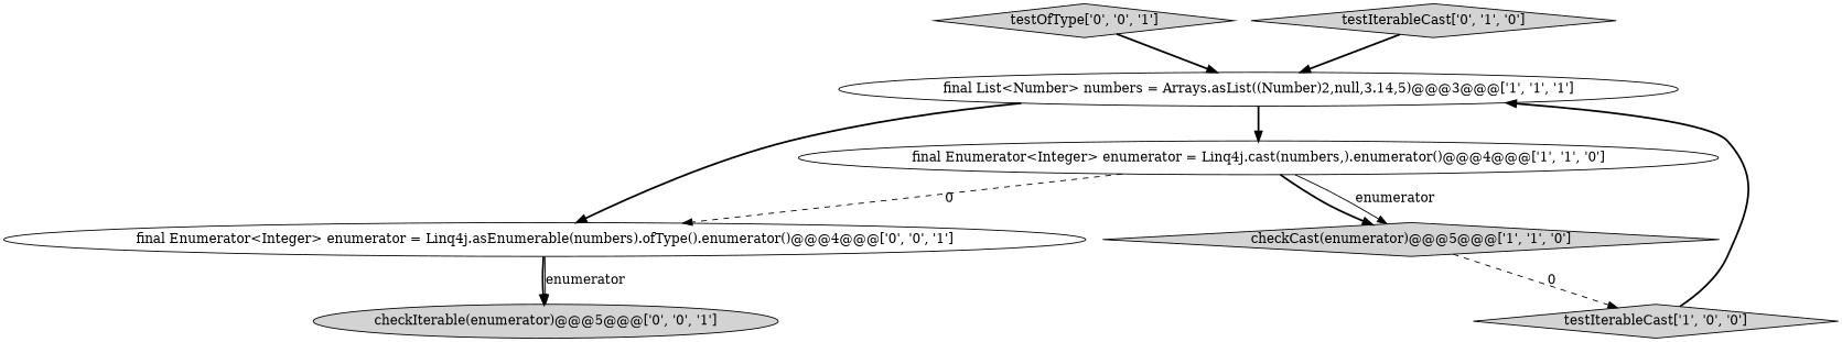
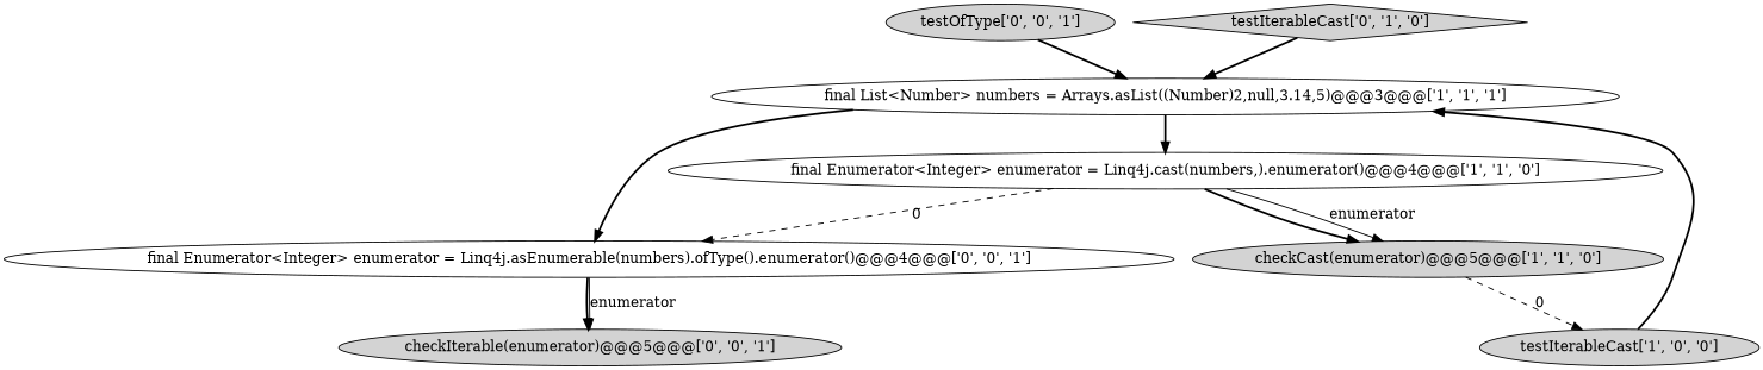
  digraph {
    node [fillcolor=lightgray shape=ellipse style=filled]
    edge [style=bold]
-   n1 [label="testOfType['0', '0', '1']" shape=diamond]
+   n1 [label="testOfType['0', '0', '1']"]
    n2 [fillcolor=white label="final List<Number> numbers = Arrays.asList((Number)2,null,3.14,5)@@@3@@@['1', '1', '1']"]
    n3 [fillcolor=white label="final Enumerator<Integer> enumerator = Linq4j.asEnumerable(numbers).ofType().enumerator()@@@4@@@['0', '0', '1']"]
    n4 [fillcolor=white label="final Enumerator<Integer> enumerator = Linq4j.cast(numbers,).enumerator()@@@4@@@['1', '1', '0']"]
    n5 [label="checkIterable(enumerator)@@@5@@@['0', '0', '1']"]
-   n6 [label="checkCast(enumerator)@@@5@@@['1', '1', '0']" shape=diamond]
-   n7 [label="testIterableCast['1', '0', '0']" shape=diamond]
+   n6 [label="checkCast(enumerator)@@@5@@@['1', '1', '0']"]
+   n7 [label="testIterableCast['1', '0', '0']"]
    n8 [label="testIterableCast['0', '1', '0']" shape=diamond]
    n1 -> n2
    n2 -> n3
    n2 -> n4
    n3 -> n5
    n3 -> n5 [label=enumerator style=solid]
    n4 -> n3 [label=0 style=dashed]
    n4 -> n6
    n4 -> n6 [label=enumerator style=solid]
    n6 -> n7 [label=0 style=dashed]
    n7 -> n2
    n8 -> n2
  }
